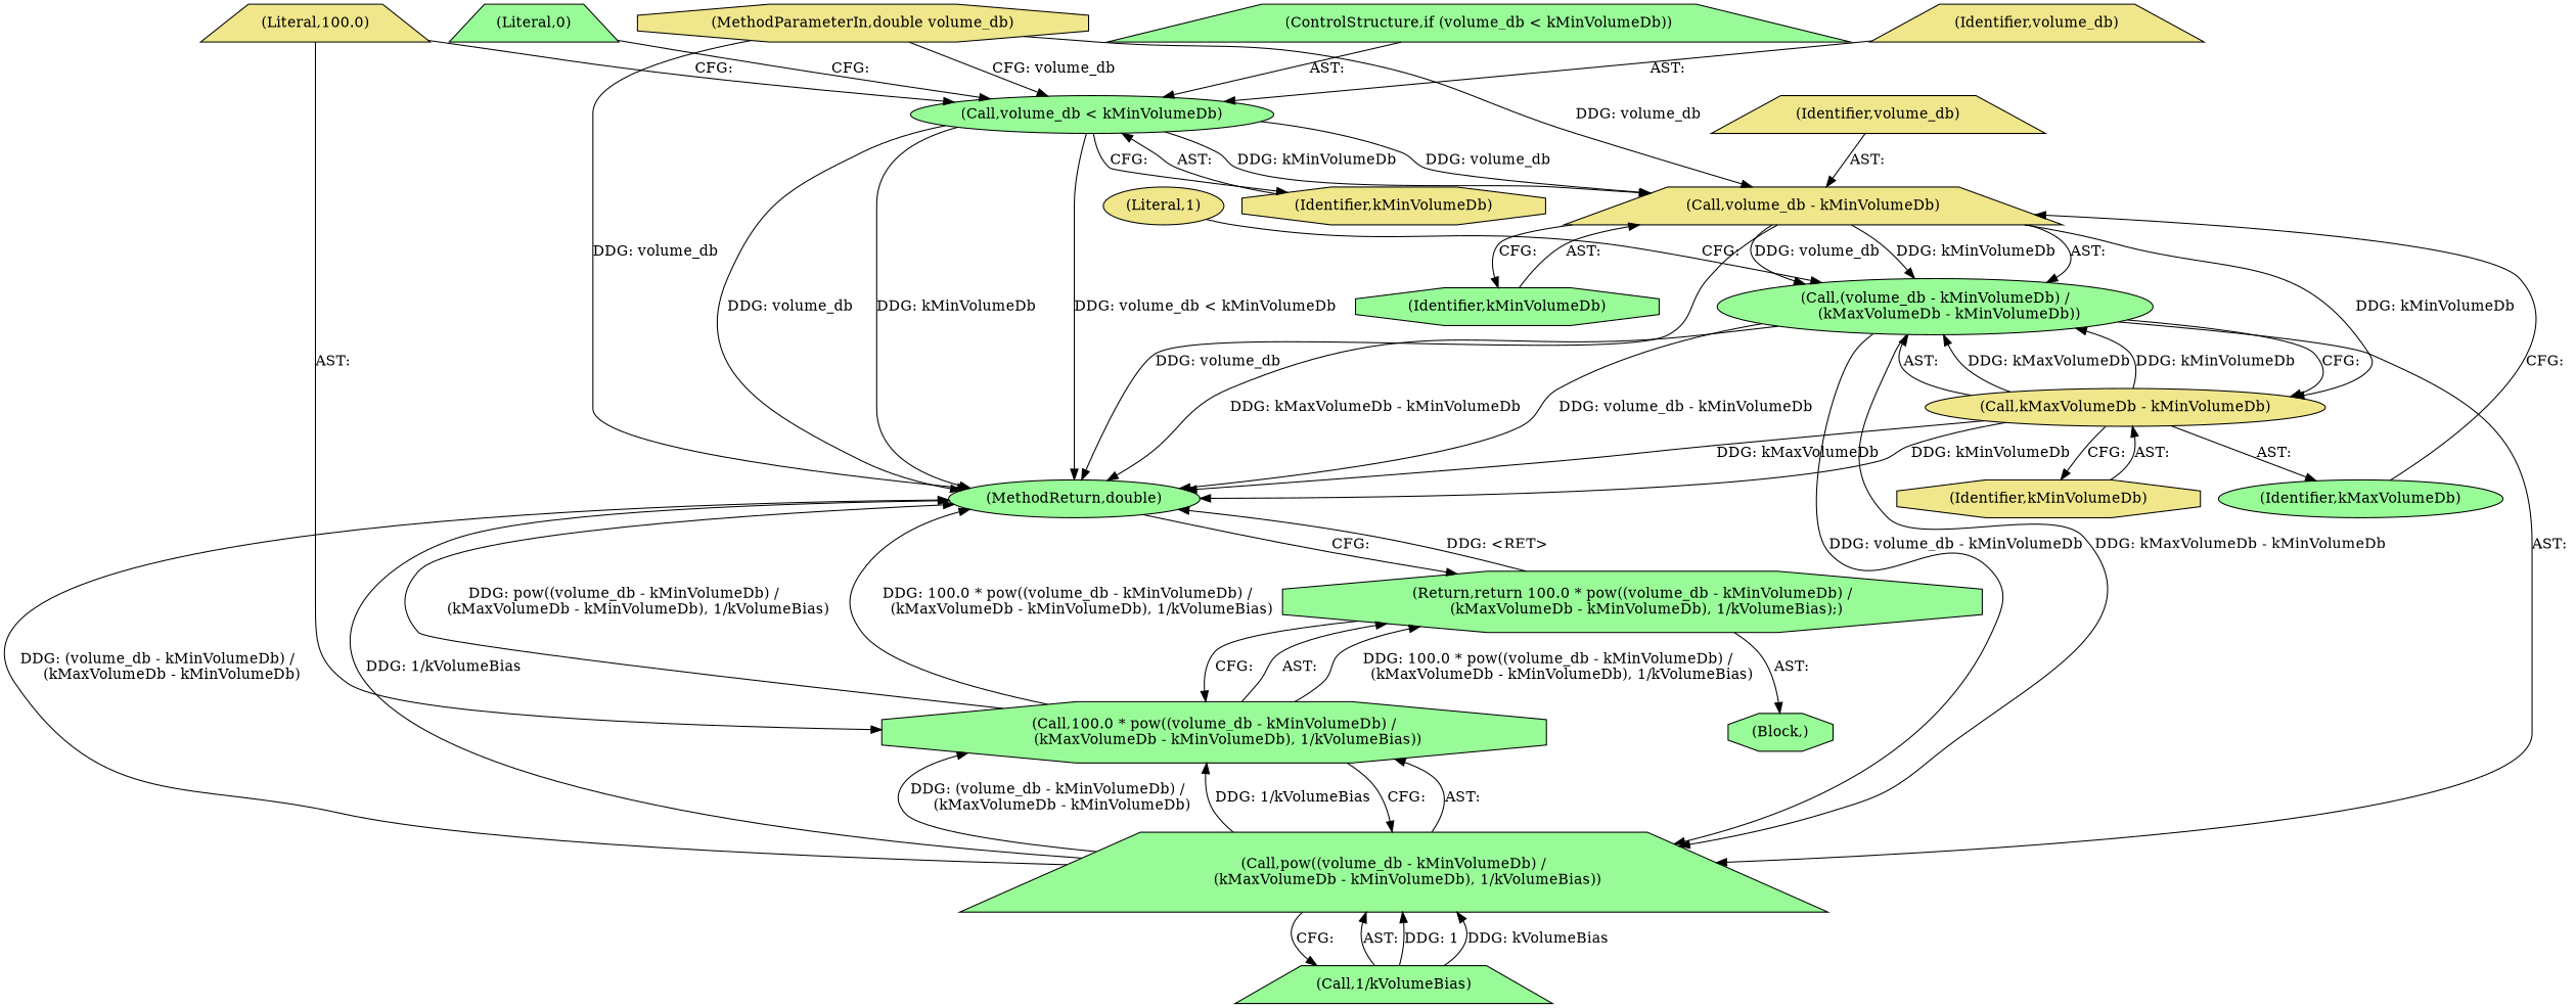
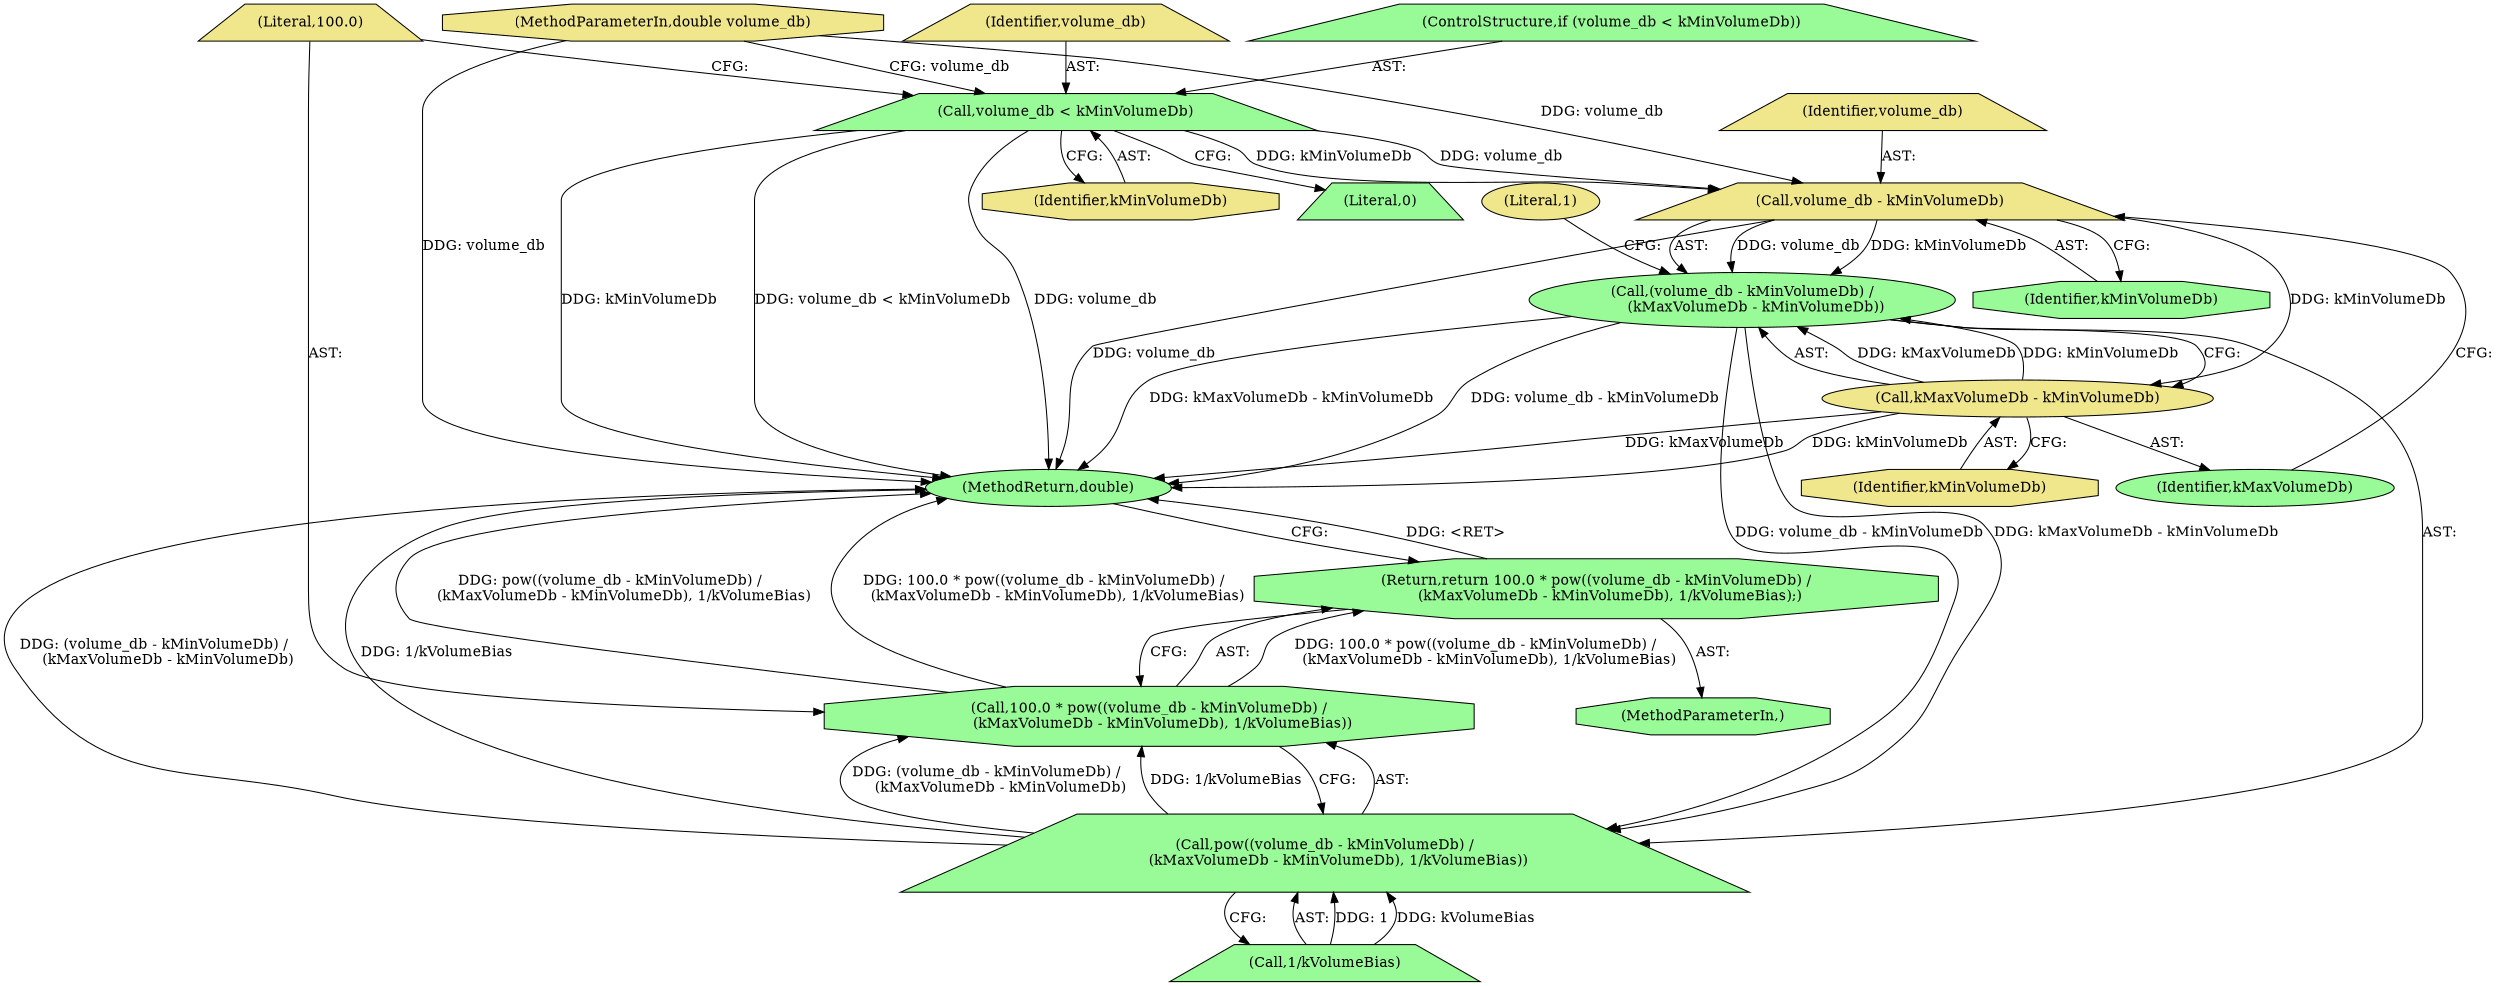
  digraph {
    node [fillcolor=palegreen shape=trapezium style=filled]
    n1 [fillcolor=khaki label="(Call,volume_db - kMinVolumeDb)"]
    n2 [label="(Call,(volume_db - kMinVolumeDb) /\n      (kMaxVolumeDb - kMinVolumeDb))" shape=ellipse]
    n3 [fillcolor=khaki label="(Call,kMaxVolumeDb - kMinVolumeDb)" shape=ellipse]
    n4 [label="(Identifier,kMinVolumeDb)" shape=octagon]
    n5 [label="(MethodReturn,double)" shape=ellipse]
    n6 [label="(Call,pow((volume_db - kMinVolumeDb) /\n      (kMaxVolumeDb - kMinVolumeDb), 1/kVolumeBias))"]
    n7 [fillcolor=khaki label="(Identifier,kMinVolumeDb)" shape=octagon]
    n8 [label="(Identifier,kMaxVolumeDb)" shape=ellipse]
    n9 [label="(Return,return 100.0 * pow((volume_db - kMinVolumeDb) /\n      (kMaxVolumeDb - kMinVolumeDb), 1/kVolumeBias);)" shape=octagon]
-   n10 [label="(Call,volume_db < kMinVolumeDb)" shape=ellipse]
+   n10 [label="(Call,volume_db < kMinVolumeDb)"]
    n11 [fillcolor=khaki label="(Identifier,kMinVolumeDb)" shape=octagon]
    n12 [label="(ControlStructure,if (volume_db < kMinVolumeDb))"]
    n13 [fillcolor=khaki label="(MethodParameterIn,double volume_db)" shape=octagon]
    n14 [label="(Call,100.0 * pow((volume_db - kMinVolumeDb) /\n      (kMaxVolumeDb - kMinVolumeDb), 1/kVolumeBias))" shape=octagon]
    n15 [label="(Call,1/kVolumeBias)"]
-   n16 [label="(Block,)" shape=octagon]
+   n16 [label="(MethodParameterIn,)" shape=octagon]
    n17 [fillcolor=khaki label="(Identifier,volume_db)"]
    n18 [fillcolor=khaki label="(Literal,100.0)"]
    n19 [fillcolor=khaki label="(Identifier,volume_db)"]
    n20 [label="(Literal,0)"]
    n21 [fillcolor=khaki label="(Literal,1)" shape=ellipse]
    n1 -> n2 [label="AST: "]
    n1 -> n2 [label="DDG: volume_db"]
    n1 -> n2 [label="DDG: kMinVolumeDb"]
    n1 -> n3 [label="DDG: kMinVolumeDb"]
    n1 -> n4 [label="CFG: "]
    n1 -> n5 [label="DDG: volume_db"]
    n2 -> n3 [label="CFG: "]
    n2 -> n5 [label="DDG: kMaxVolumeDb - kMinVolumeDb"]
    n2 -> n5 [label="DDG: volume_db - kMinVolumeDb"]
    n2 -> n6 [label="AST: "]
    n2 -> n6 [label="DDG: volume_db - kMinVolumeDb"]
    n2 -> n6 [label="DDG: kMaxVolumeDb - kMinVolumeDb"]
    n3 -> n2 [label="AST: "]
    n3 -> n2 [label="DDG: kMaxVolumeDb"]
    n3 -> n2 [label="DDG: kMinVolumeDb"]
    n3 -> n5 [label="DDG: kMaxVolumeDb"]
    n3 -> n5 [label="DDG: kMinVolumeDb"]
    n3 -> n7 [label="CFG: "]
    n3 -> n8 [label="AST: "]
    n4 -> n1 [label="AST: "]
    n5 -> n9 [label="CFG: "]
    n6 -> n5 [label="DDG: (volume_db - kMinVolumeDb) /\n      (kMaxVolumeDb - kMinVolumeDb)"]
    n6 -> n5 [label="DDG: 1/kVolumeBias"]
    n6 -> n14 [label="AST: "]
    n6 -> n14 [label="DDG: (volume_db - kMinVolumeDb) /\n      (kMaxVolumeDb - kMinVolumeDb)"]
    n6 -> n14 [label="DDG: 1/kVolumeBias"]
    n6 -> n15 [label="CFG: "]
    n7 -> n3 [label="AST: "]
    n8 -> n1 [label="CFG: "]
    n9 -> n5 [label="DDG: <RET>"]
    n9 -> n14 [label="CFG: "]
    n9 -> n16 [label="AST: "]
    n10 -> n1 [label="DDG: volume_db"]
    n10 -> n1 [label="DDG: kMinVolumeDb"]
    n10 -> n5 [label="DDG: volume_db < kMinVolumeDb"]
    n10 -> n5 [label="DDG: volume_db"]
    n10 -> n5 [label="DDG: kMinVolumeDb"]
    n10 -> n11 [label="CFG: "]
    n11 -> n10 [label="AST: "]
    n12 -> n10 [label="AST: "]
    n13 -> n1 [label="DDG: volume_db"]
    n13 -> n5 [label="DDG: volume_db"]
    n13 -> n10 [label="CFG: volume_db"]
    n14 -> n5 [label="DDG: pow((volume_db - kMinVolumeDb) /\n      (kMaxVolumeDb - kMinVolumeDb), 1/kVolumeBias)"]
    n14 -> n5 [label="DDG: 100.0 * pow((volume_db - kMinVolumeDb) /\n      (kMaxVolumeDb - kMinVolumeDb), 1/kVolumeBias)"]
    n14 -> n6 [label="CFG: "]
    n14 -> n9 [label="AST: "]
    n14 -> n9 [label="DDG: 100.0 * pow((volume_db - kMinVolumeDb) /\n      (kMaxVolumeDb - kMinVolumeDb), 1/kVolumeBias)"]
    n15 -> n6 [label="AST: "]
    n15 -> n6 [label="DDG: 1"]
    n15 -> n6 [label="DDG: kVolumeBias"]
    n17 -> n10 [label="AST: "]
    n18 -> n10 [label="CFG: "]
    n18 -> n14 [label="AST: "]
    n19 -> n1 [label="AST: "]
-   n20 -> n10 [label="CFG: "]
+   n10 -> n20 [label="CFG: "]
    n21 -> n2 [label="CFG: "]
  }
